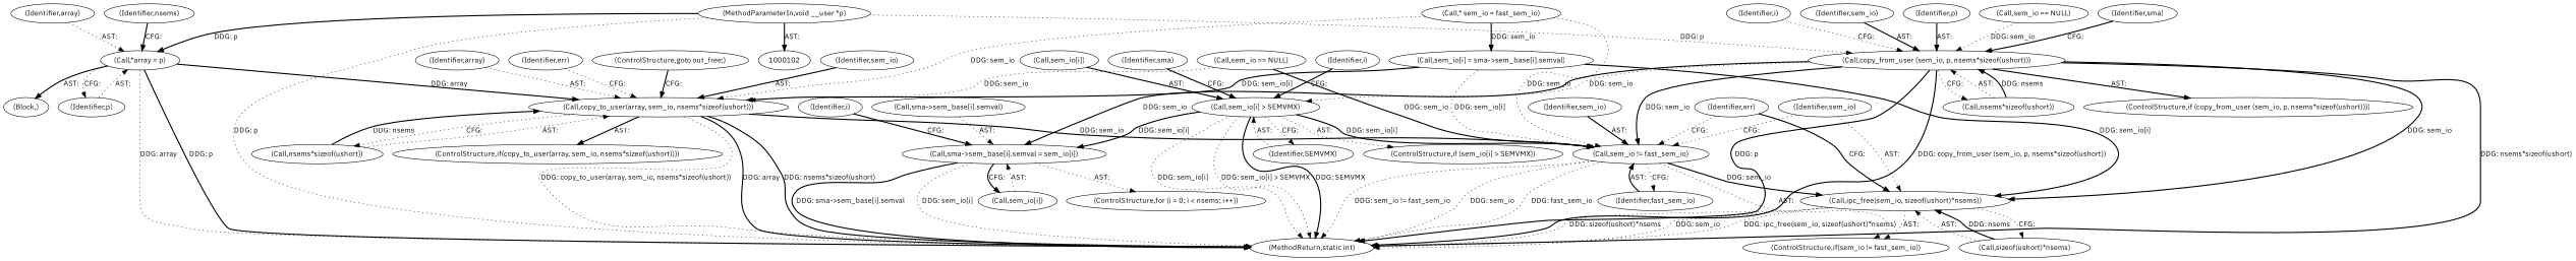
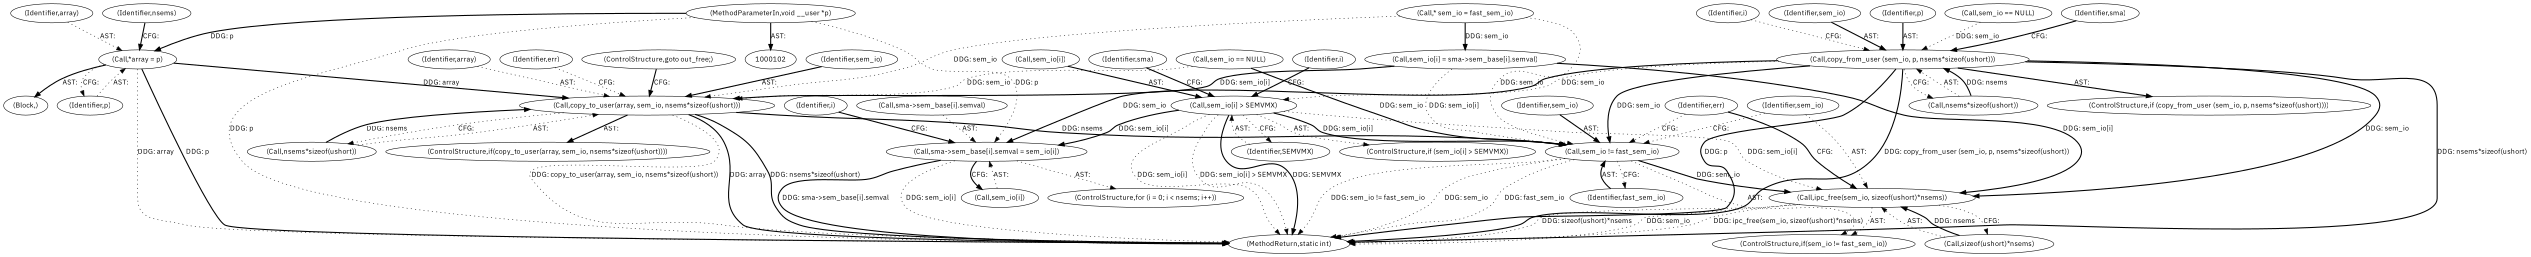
  digraph {
    fontname="IBM Plex Sans"
    node [fontname="IBM Plex Sans"]
    edge [fontname="IBM Plex Sans" style=dotted]
    n1 [label="(MethodParameterIn,void __user *p)"]
    n2 [label="(Call,*array = p)"]
    n3 [label="(Call,copy_from_user (sem_io, p, nsems*sizeof(ushort)))"]
    n4 [label="(MethodReturn,static int)"]
    1000102
    n6 [label="(Call,copy_to_user(array, sem_io, nsems*sizeof(ushort)))"]
    n7 [label="(Identifier,p)"]
    n8 [label="(Block,)"]
    n9 [label="(Call,sem_io != fast_sem_io)"]
    n10 [label="(Call,ipc_free(sem_io, sizeof(ushort)*nsems))"]
    n11 [label="(Call,sem_io[i] > SEMVMX)"]
    n12 [label="(Call,sma->sem_base[i].semval = sem_io[i])"]
    n13 [label="(Call,nsems*sizeof(ushort))"]
    n14 [label="(ControlStructure,if (copy_from_user (sem_io, p, nsems*sizeof(ushort))))"]
    n15 [label="(Call,nsems*sizeof(ushort))"]
    n16 [label="(ControlStructure,if(copy_to_user(array, sem_io, nsems*sizeof(ushort))))"]
    n17 [label="(ControlStructure,if(sem_io != fast_sem_io))"]
    n18 [label="(Identifier,fast_sem_io)"]
    n19 [label="(Call,sizeof(ushort)*nsems)"]
    n20 [label="(Identifier,SEMVMX)"]
    n21 [label="(ControlStructure,if (sem_io[i] > SEMVMX))"]
    n22 [label="(Call,sem_io[i])"]
    n23 [label="(ControlStructure,for (i = 0; i < nsems; i++))"]
    n24 [label="(Identifier,sem_io)"]
    n25 [label="(Identifier,sma)"]
    n26 [label="(Identifier,i)"]
    n27 [label="(Identifier,sem_io)"]
    n28 [label="(Call,sem_io == NULL)"]
    n29 [label="(Identifier,err)"]
    n30 [label="(Identifier,array)"]
    n31 [label="(Identifier,p)"]
    n32 [label="(Call,* sem_io = fast_sem_io)"]
    n33 [label="(Call,sem_io[i] = sma->sem_base[i].semval)"]
    n34 [label="(Identifier,array)"]
    n35 [label="(Identifier,sem_io)"]
    n36 [label="(Identifier,i)"]
    n37 [label="(Identifier,i)"]
    n38 [label="(Identifier,nsems)"]
    n39 [label="(Identifier,sem_io)"]
    n40 [label="(Identifier,sma)"]
    n41 [label="(Call,sem_io == NULL)"]
    n42 [label="(Identifier,err)"]
    n43 [label="(Call,sem_io[i])"]
    n44 [label="(Call,sma->sem_base[i].semval)"]
    n45 [label="(ControlStructure,goto out_free;)"]
    n1 -> n2 [label="DDG: p" style=bold]
-   n1 -> n3 [label="DDG: p"]
+   n1 -> n12 [label="DDG: p"]
    n1 -> n4 [label="DDG: p"]
    n1 -> 1000102 [label="AST: " style=bold]
    n2 -> n4 [label="DDG: array"]
    n2 -> n4 [label="DDG: p" style=bold]
    n2 -> n6 [label="DDG: array" style=bold]
    n2 -> n7 [label="CFG: "]
    n2 -> n8 [label="AST: " style=bold]
    n3 -> n4 [label="DDG: copy_from_user (sem_io, p, nsems*sizeof(ushort))" style=bold]
    n3 -> n4 [label="DDG: nsems*sizeof(ushort)" style=bold]
    n3 -> n4 [label="DDG: p" style=bold]
    n3 -> n9 [label="DDG: sem_io" style=bold]
    n3 -> n10 [label="DDG: sem_io" style=bold]
    n3 -> n11 [label="DDG: sem_io"]
    n3 -> n12 [label="DDG: sem_io" style=bold]
    n3 -> n13 [label="CFG: "]
    n3 -> n14 [label="AST: " style=bold]
    n6 -> n4 [label="DDG: copy_to_user(array, sem_io, nsems*sizeof(ushort))"]
    n6 -> n4 [label="DDG: array" style=bold]
    n6 -> n4 [label="DDG: nsems*sizeof(ushort)" style=bold]
-   n6 -> n9 [label="DDG: sem_io" style=bold]
+   n6 -> n9 [label="DDG: nsems" style=bold]
    n6 -> n15 [label="CFG: "]
    n6 -> n16 [label="AST: " style=bold]
    n7 -> n2 [label="AST: "]
    n9 -> n4 [label="DDG: sem_io != fast_sem_io"]
    n9 -> n4 [label="DDG: sem_io"]
    n9 -> n4 [label="DDG: fast_sem_io"]
    n9 -> n10 [label="DDG: sem_io" style=bold]
    n9 -> n17 [label="AST: "]
    n9 -> n18 [label="CFG: "]
    n10 -> n4 [label="DDG: sem_io"]
    n10 -> n4 [label="DDG: ipc_free(sem_io, sizeof(ushort)*nsems)"]
    n10 -> n4 [label="DDG: sizeof(ushort)*nsems"]
    n10 -> n17 [label="AST: "]
    n10 -> n19 [label="CFG: "]
    n11 -> n4 [label="DDG: sem_io[i]"]
    n11 -> n4 [label="DDG: sem_io[i] > SEMVMX"]
    n11 -> n4 [label="DDG: SEMVMX" style=bold]
    n11 -> n9 [label="DDG: sem_io[i]" style=bold]
+   n11 -> n10 [label="DDG: sem_io[i]"]
    n11 -> n12 [label="DDG: sem_io[i]" style=bold]
    n11 -> n20 [label="CFG: "]
    n11 -> n21 [label="AST: "]
    n12 -> n4 [label="DDG: sma->sem_base[i].semval" style=bold]
    n12 -> n4 [label="DDG: sem_io[i]"]
    n12 -> n22 [label="CFG: " style=bold]
    n12 -> n23 [label="AST: "]
    n13 -> n3 [label="AST: "]
    n13 -> n3 [label="DDG: nsems" style=bold]
    n15 -> n6 [label="AST: "]
    n15 -> n6 [label="DDG: nsems" style=bold]
    n18 -> n9 [label="AST: " style=bold]
    n19 -> n10 [label="AST: "]
    n19 -> n10 [label="DDG: nsems" style=bold]
    n20 -> n11 [label="AST: "]
    n22 -> n12 [label="AST: "]
    n24 -> n6 [label="AST: " style=bold]
    n25 -> n3 [label="CFG: " style=bold]
    n26 -> n3 [label="CFG: "]
    n27 -> n3 [label="AST: " style=bold]
    n28 -> n6 [label="DDG: sem_io"]
    n28 -> n9 [label="DDG: sem_io" style=bold]
    n29 -> n9 [label="CFG: "]
    n29 -> n10 [label="CFG: " style=bold]
    n30 -> n6 [label="AST: "]
    n31 -> n3 [label="AST: " style=bold]
    n32 -> n6 [label="DDG: sem_io"]
    n32 -> n9 [label="DDG: sem_io"]
    n32 -> n33 [label="DDG: sem_io" style=bold]
    n33 -> n6 [label="DDG: sem_io[i]" style=bold]
    n33 -> n9 [label="DDG: sem_io[i]"]
    n33 -> n10 [label="DDG: sem_io[i]" style=bold]
    n34 -> n2 [label="AST: "]
    n35 -> n9 [label="CFG: "]
    n35 -> n10 [label="AST: "]
    n36 -> n11 [label="CFG: " style=bold]
    n37 -> n12 [label="CFG: " style=bold]
    n38 -> n2 [label="CFG: " style=bold]
    n39 -> n9 [label="AST: " style=bold]
    n40 -> n11 [label="CFG: " style=bold]
    n41 -> n3 [label="DDG: sem_io"]
    n42 -> n6 [label="CFG: "]
    n43 -> n11 [label="AST: " style=bold]
    n44 -> n12 [label="AST: "]
    n45 -> n6 [label="CFG: " style=bold]
  }
